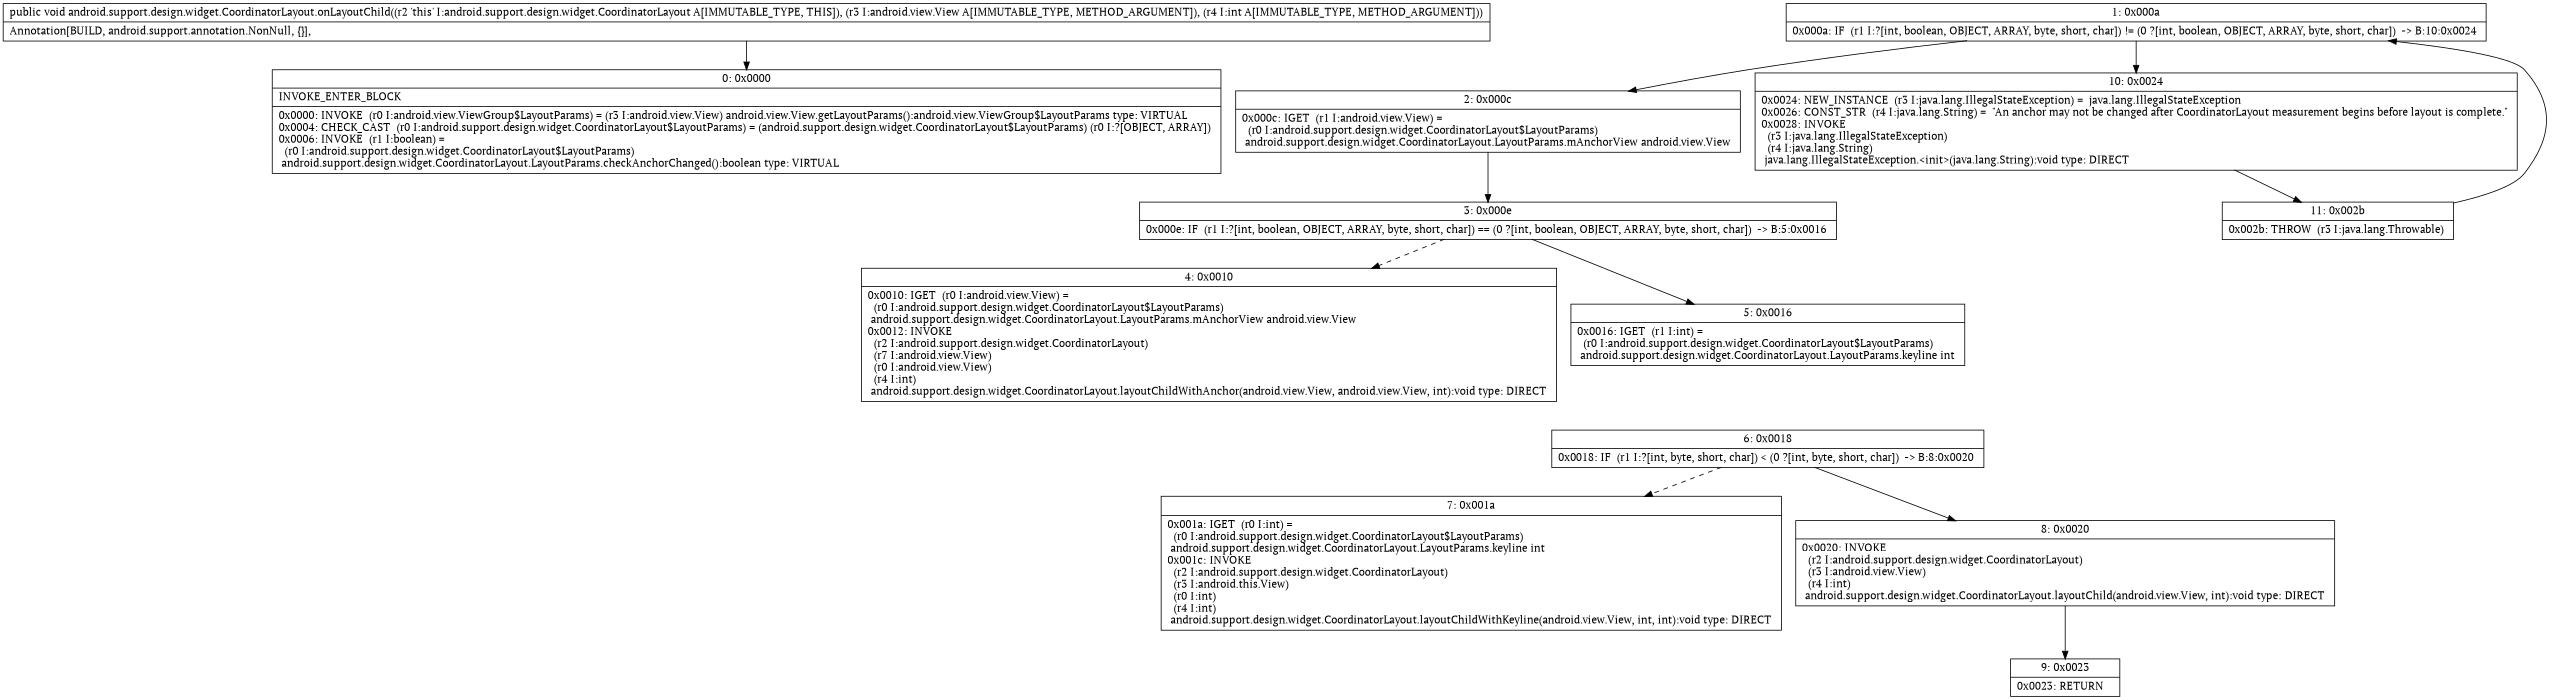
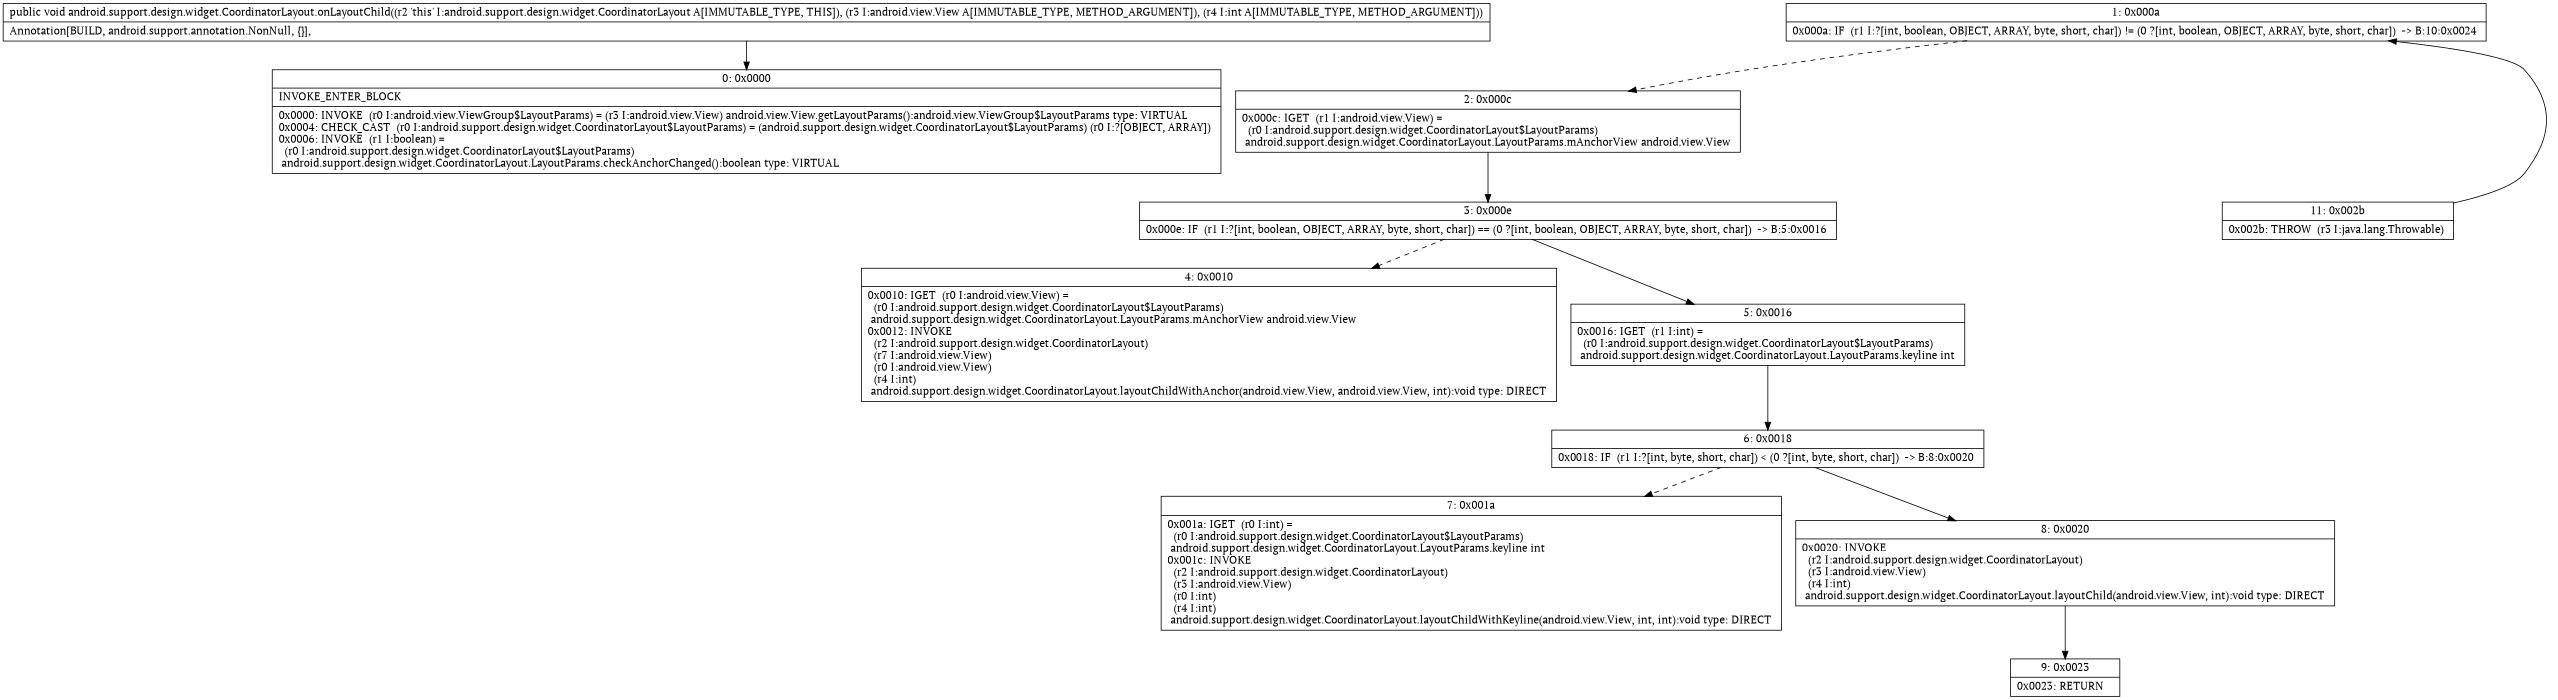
  digraph {
    fontname="PT Serif"
    node [fontname="PT Serif" shape=record]
    edge [fontname="PT Serif"]
    n1 [label="{0\:\ 0x0000|INVOKE_ENTER_BLOCK\l|0x0000: INVOKE  (r0 I:android.view.ViewGroup$LayoutParams) = (r3 I:android.view.View) android.view.View.getLayoutParams():android.view.ViewGroup$LayoutParams type: VIRTUAL \l0x0004: CHECK_CAST  (r0 I:android.support.design.widget.CoordinatorLayout$LayoutParams) = (android.support.design.widget.CoordinatorLayout$LayoutParams) (r0 I:?[OBJECT, ARRAY]) \l0x0006: INVOKE  (r1 I:boolean) = \l  (r0 I:android.support.design.widget.CoordinatorLayout$LayoutParams)\l android.support.design.widget.CoordinatorLayout.LayoutParams.checkAnchorChanged():boolean type: VIRTUAL \l}"]
    n2 [label="{1\:\ 0x000a|0x000a: IF  (r1 I:?[int, boolean, OBJECT, ARRAY, byte, short, char]) != (0 ?[int, boolean, OBJECT, ARRAY, byte, short, char])  \-\> B:10:0x0024 \l}"]
    n3 [label="{2\:\ 0x000c|0x000c: IGET  (r1 I:android.view.View) = \l  (r0 I:android.support.design.widget.CoordinatorLayout$LayoutParams)\l android.support.design.widget.CoordinatorLayout.LayoutParams.mAnchorView android.view.View \l}"]
-   n4 [label="{10\:\ 0x0024|0x0024: NEW_INSTANCE  (r3 I:java.lang.IllegalStateException) =  java.lang.IllegalStateException \l0x0026: CONST_STR  (r4 I:java.lang.String) =  \"An anchor may not be changed after CoordinatorLayout measurement begins before layout is complete.\" \l0x0028: INVOKE  \l  (r3 I:java.lang.IllegalStateException)\l  (r4 I:java.lang.String)\l java.lang.IllegalStateException.\<init\>(java.lang.String):void type: DIRECT \l}"]
    n5 [label="{3\:\ 0x000e|0x000e: IF  (r1 I:?[int, boolean, OBJECT, ARRAY, byte, short, char]) == (0 ?[int, boolean, OBJECT, ARRAY, byte, short, char])  \-\> B:5:0x0016 \l}"]
    n6 [label="{11\:\ 0x002b|0x002b: THROW  (r3 I:java.lang.Throwable) \l}"]
    n7 [label="{4\:\ 0x0010|0x0010: IGET  (r0 I:android.view.View) = \l  (r0 I:android.support.design.widget.CoordinatorLayout$LayoutParams)\l android.support.design.widget.CoordinatorLayout.LayoutParams.mAnchorView android.view.View \l0x0012: INVOKE  \l  (r2 I:android.support.design.widget.CoordinatorLayout)\l  (r7 I:android.view.View)\l  (r0 I:android.view.View)\l  (r4 I:int)\l android.support.design.widget.CoordinatorLayout.layoutChildWithAnchor(android.view.View, android.view.View, int):void type: DIRECT \l}"]
    n8 [label="{5\:\ 0x0016|0x0016: IGET  (r1 I:int) = \l  (r0 I:android.support.design.widget.CoordinatorLayout$LayoutParams)\l android.support.design.widget.CoordinatorLayout.LayoutParams.keyline int \l}"]
    n9 [label="{6\:\ 0x0018|0x0018: IF  (r1 I:?[int, byte, short, char]) \< (0 ?[int, byte, short, char])  \-\> B:8:0x0020 \l}"]
    n10 [label="{9\:\ 0x0023|0x0023: RETURN   \l}"]
-   n11 [label="{7\:\ 0x001a|0x001a: IGET  (r0 I:int) = \l  (r0 I:android.support.design.widget.CoordinatorLayout$LayoutParams)\l android.support.design.widget.CoordinatorLayout.LayoutParams.keyline int \l0x001c: INVOKE  \l  (r2 I:android.support.design.widget.CoordinatorLayout)\l  (r3 I:android.this.View)\l  (r0 I:int)\l  (r4 I:int)\l android.support.design.widget.CoordinatorLayout.layoutChildWithKeyline(android.view.View, int, int):void type: DIRECT \l}"]
+   n11 [label="{7\:\ 0x001a|0x001a: IGET  (r0 I:int) = \l  (r0 I:android.support.design.widget.CoordinatorLayout$LayoutParams)\l android.support.design.widget.CoordinatorLayout.LayoutParams.keyline int \l0x001c: INVOKE  \l  (r2 I:android.support.design.widget.CoordinatorLayout)\l  (r3 I:android.view.View)\l  (r0 I:int)\l  (r4 I:int)\l android.support.design.widget.CoordinatorLayout.layoutChildWithKeyline(android.view.View, int, int):void type: DIRECT \l}"]
    n12 [label="{8\:\ 0x0020|0x0020: INVOKE  \l  (r2 I:android.support.design.widget.CoordinatorLayout)\l  (r3 I:android.view.View)\l  (r4 I:int)\l android.support.design.widget.CoordinatorLayout.layoutChild(android.view.View, int):void type: DIRECT \l}"]
    n13 [label="{public void android.support.design.widget.CoordinatorLayout.onLayoutChild((r2 'this' I:android.support.design.widget.CoordinatorLayout A[IMMUTABLE_TYPE, THIS]), (r3 I:android.view.View A[IMMUTABLE_TYPE, METHOD_ARGUMENT]), (r4 I:int A[IMMUTABLE_TYPE, METHOD_ARGUMENT]))  | Annotation[BUILD, android.support.annotation.NonNull, \{\}], \l}"]
-   n2 -> n3 [style=solid]
-   n2 -> n4
+   n2 -> n3 [style=dashed]
    n3 -> n5
-   n4 -> n6
    n5 -> n7 [style=dashed]
    n5 -> n8
    n6 -> n2
+   n8 -> n9
    n9 -> n11 [style=dashed]
    n9 -> n12
    n12 -> n10
    n13 -> n1
  }
